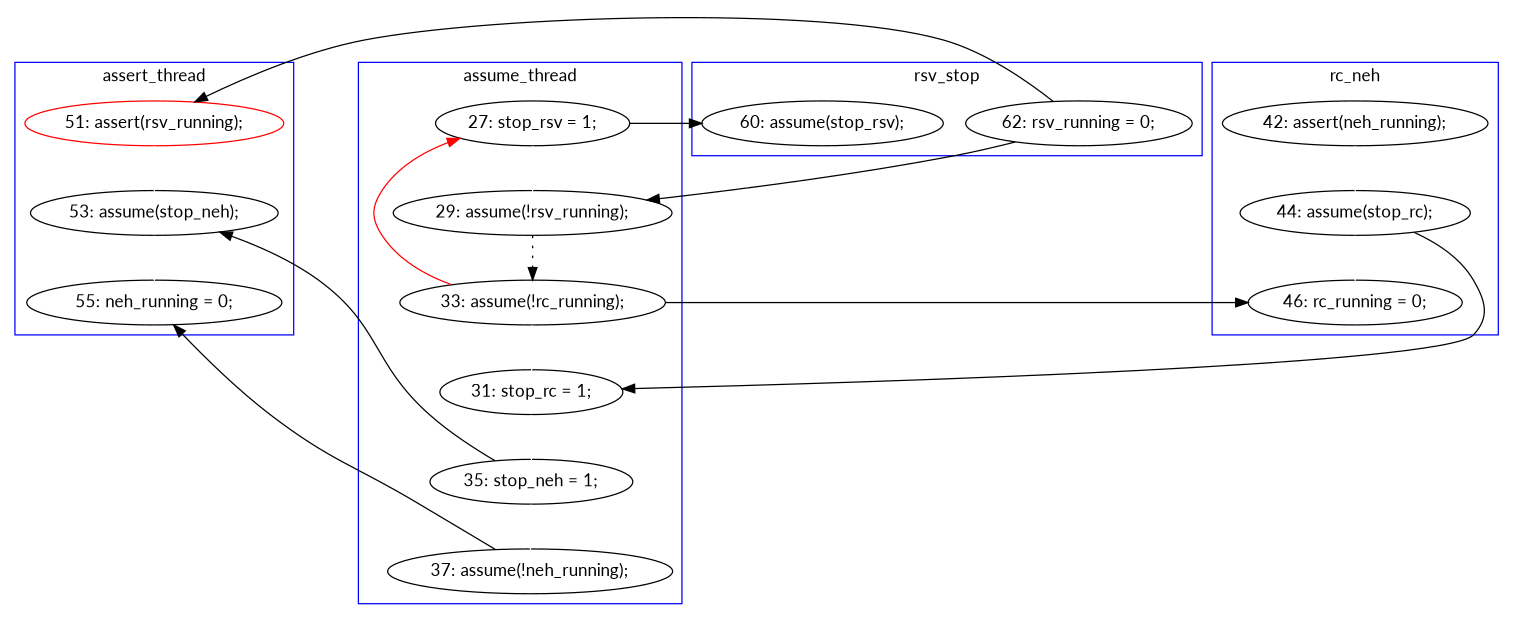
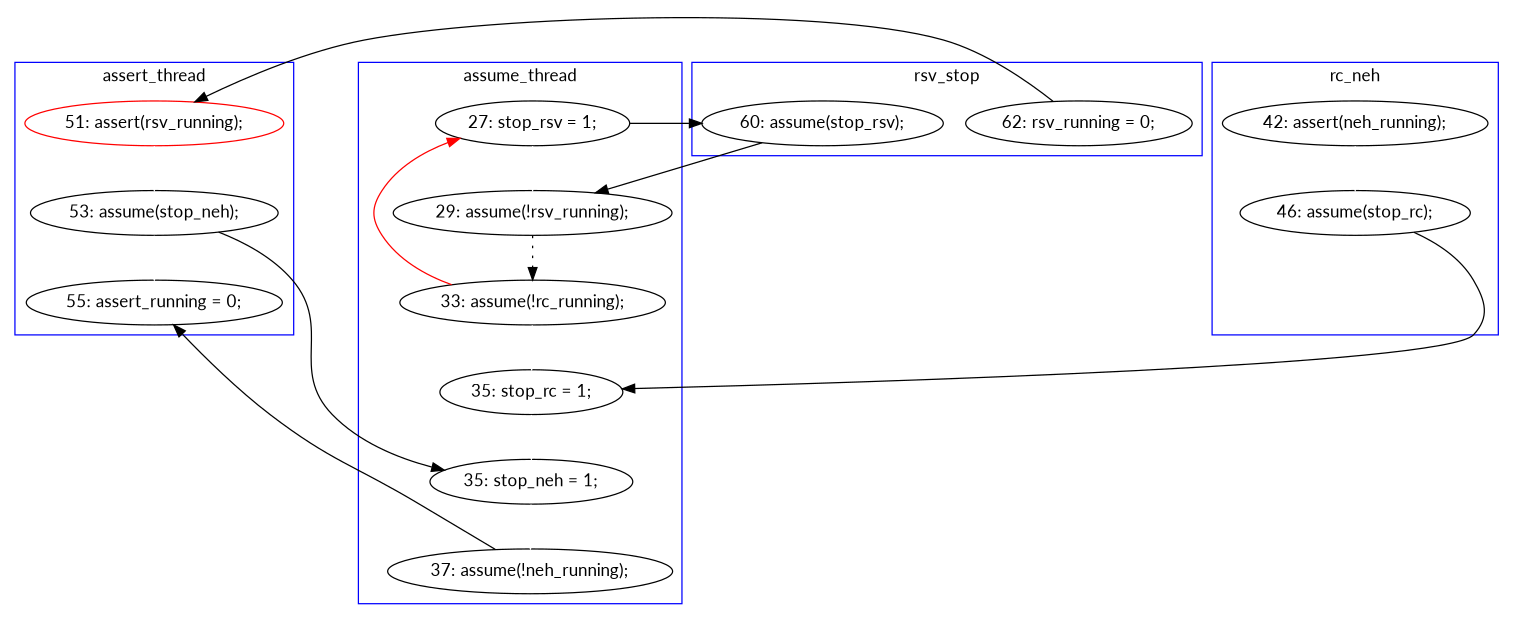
  digraph {
    fontname=Lato
    node [fontname=Lato]
    edge [color=white fontname=Lato style=solid]
-   n1 [label="44: assume(stop_rc);"]
-   n2 [label="46: rc_running = 0;"]
+   n1 [label="46: assume(stop_rc);"]
    n3 [label="42: assert(neh_running);"]
-   n4 [label="55: neh_running = 0;"]
+   n4 [label="55: assert_running = 0;"]
    n5 [label="53: assume(stop_neh);"]
    n6 [color=red label="51: assert(rsv_running);"]
    n7 [label="29: assume(!rsv_running);"]
-   n8 [label="31: stop_rc = 1;"]
+   n8 [label="35: stop_rc = 1;"]
    n9 [label="35: stop_neh = 1;"]
    n10 [label="33: assume(!rc_running);"]
    n11 [label="27: stop_rsv = 1;"]
    n12 [label="37: assume(!neh_running);"]
    n13 [label="62: rsv_running = 0;"]
    n14 [label="60: assume(stop_rsv);"]
    subgraph cluster_1 {
      color=blue
      label=rc_neh
      n1
-     n2
      n3
    }
    subgraph cluster_2 {
      color=blue
      label=assert_thread
      n4
      n5
      n6
    }
    subgraph cluster_3 {
      color=blue
      label=assume_thread
      n7
      n8
      n9
      n10
      n11
      n12
    }
    subgraph cluster_4 {
      color=blue
      label=rsv_stop
      n13
      n14
    }
-   n1 -> n2
    n1 -> n8 [color=black constraint=false]
    n3 -> n1
    n5 -> n4
-   n9 -> n5 [color=black constraint=false]
+   n5 -> n9 [color=black constraint=false]
    n6 -> n5
    n7 -> n10 [color=black style=dotted]
    n8 -> n9
    n9 -> n12
-   n10 -> n2 [color=black constraint=false]
    n10 -> n8
    n10 -> n11 [color=red constraint=false]
    n11 -> n7
    n11 -> n14 [color=black constraint=false]
    n12 -> n4 [color=black constraint=false]
    n13 -> n6 [color=black constraint=false]
-   n13 -> n7 [color=black constraint=false]
+   n14 -> n7 [color=black constraint=false]
  }
